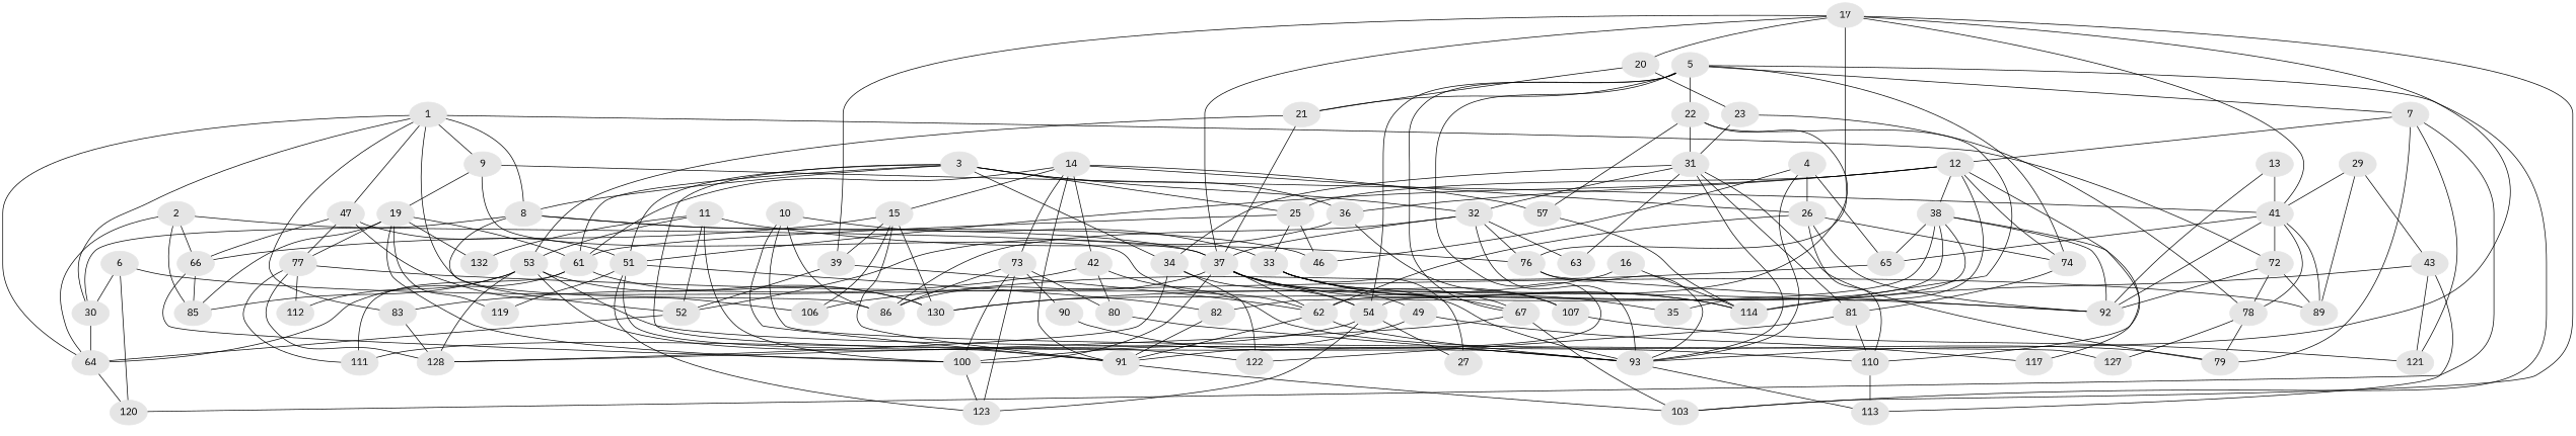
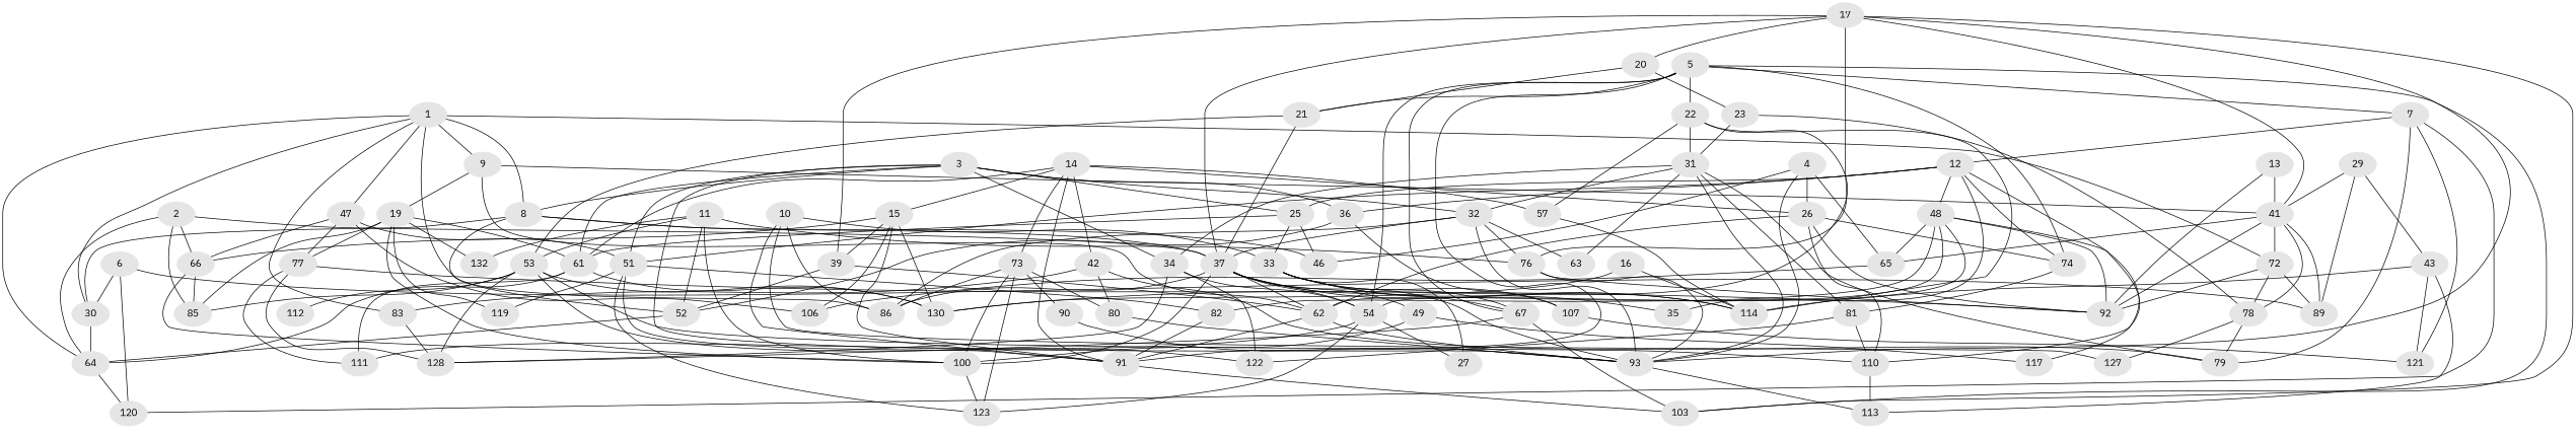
  graph {
    fontname="IBM Plex Sans"
    node [color=gray90 fontname="IBM Plex Sans" style=filled]
    edge [fontname="IBM Plex Sans"]
    1 [super="+102"]
    8 [super="+126"]
    9 [super="+50"]
    30
    47 [super="+70"]
    64 [super="+75"]
    72
    83
    86 [super="+96"]
    37 [super="+128"]
    46
    52
    19 [super="+58"]
    41 [super="+108"]
    62 [super="+69"]
    66 [super="+104"]
    51 [super="+105"]
    106 [super="+136"]
    77 [super="+98"]
    120 [super="+131"]
    89 [super="+99"]
    92 [super="+129"]
    78
    n24 [label=128 super="+135"]
    2 [super="+68"]
    85
    93 [super="+116"]
    54 [super="+95"]
    67
    100 [super="+134"]
    114
    49
    3 [super="+55"]
    25
    32 [super="+59"]
    34
    36 [super="+44"]
    61 [super="+71"]
    33 [super="+115"]
    76
    63
    122
    107
    91 [super="+133"]
    119
    82 [super="+124"]
    123
    130
    111
    113
    4 [super="+101"]
    26 [super="+40"]
    65
    74
    110
    5 [super="+109"]
    7
    21
    22 [super="+88"]
    103
    12 [super="+45"]
    79 [super="+125"]
    121
    53 [super="+87"]
    57
    31 [super="+56"]
    n67 [label=27]
    81
    6
    35
-   38 [super="+94"]
+   38 [super="+94" label=48]
    132
    10
    127
    11 [super="+27"]
    112
    117
    13
    14 [super="+28"]
    15 [super="+18"]
    42
    73
    39 [super="+84"]
    80
    90
    16
    17 [super="+60"]
    20
    23 [super="+48"]
    29
    43
    1 -- 8
    1 -- 9
    1 -- 30
    1 -- 47
    1 -- 64
    1 -- 72
    1 -- 83
    1 -- 86
    8 -- 30
    8 -- 37
    8 -- 46
    8 -- 52
    9 -- 19
    9 -- 41
    9 -- 62
    30 -- 64
    47 -- 66
    47 -- 51
    47 -- 106
    47 -- 77
    64 -- 120
    72 -- 89
    72 -- 92
    72 -- 78
    83 -- n24
    37 -- 86
    37 -- 62
    37 -- 93
    37 -- 54
    37 -- 67
    37 -- 100
    37 -- 114
    37 -- 49
    52 -- 64
    19 -- 77
    19 -- 85
    19 -- 100
    19 -- 61
    19 -- 119
    19 -- 132
    41 -- 72
    41 -- 89
    41 -- 92
    41 -- 78
    41 -- 65
    62 -- 93
    62 -- 91
    66 -- 85
    66 -- 100
    51 -- 91
    51 -- 119
    51 -- 82
    51 -- 123
    77 -- 92
    77 -- n24
    77 -- 111
-   77 -- 112
    78 -- 79
    78 -- 127
    2 -- 64
    2 -- 37
    2 -- 66
    2 -- 85
    93 -- 113
    54 -- 123
    54 -- 111
    54 -- n67
    67 -- n24
    67 -- 103
    100 -- 123
    49 -- 100
    49 -- 117
    3 -- 8
    3 -- 51
    3 -- 93
    3 -- 25
    3 -- 32
    3 -- 34
    3 -- 36
    3 -- 61
    25 -- 46
    25 -- 61
    25 -- 33
    32 -- 86
    32 -- 37
    32 -- 93
    32 -- 76
    32 -- 63
    34 -- n24
    34 -- 54
    34 -- 122
    36 -- 52
    36 -- 107
    61 -- 64
    61 -- 130
    61 -- 111
    33 -- 67
    33 -- 114
    33 -- 107
    33 -- n67
    33 -- 35
    76 -- 92
    76 -- 93
    107 -- 121
    91 -- 103
    82 -- 91
    4 -- 46
    4 -- 93
    4 -- 26
    4 -- 65 [weight=2]
    26 -- 62
    26 -- 92
    26 -- 74
    26 -- 110
    65 -- 106
    74 -- 81
    110 -- 113
    5 -- 54
    5 -- 67
    5 -- 91
    5 -- 74
    5 -- 7
    5 -- 21
    5 -- 22
    5 -- 103
    7 -- 120
    7 -- 12
    7 -- 79
    7 -- 121
    21 -- 37
    21 -- 53
    22 -- 114
    22 -- 130
    22 -- 57
    22 -- 31
    12 -- 51
    12 -- 25
    12 -- 36
    12 -- 74
    12 -- 110
    12 -- 35
    12 -- 38
    53 -- n24
    53 -- 85
    53 -- 122
    53 -- 130
    53 -- 110
    53 -- 112
    57 -- 114
    31 -- 93
    31 -- 32
    31 -- 34
    31 -- 63
    31 -- 79
    31 -- 81
    81 -- 122
    81 -- 110
    6 -- 30
    6 -- 120
    6 -- 89
    38 -- 62
    38 -- 92
    38 -- 54
    38 -- 82
    38 -- 65
    38 -- 117
    10 -- 86
    10 -- 33
    10 -- 91
    10 -- 127
    11 -- 52
    11 -- 100
    11 -- 76
    11 -- 53
    11 -- 132
    13 -- 41
    13 -- 92
    14 -- 61
    14 -- 91
    14 -- 26
    14 -- 57 [weight=2]
    14 -- 15
    14 -- 42
    14 -- 73
    15 -- 66
    15 -- 106
    15 -- 91
    15 -- 130
    15 -- 39
    42 -- 83
    42 -- 79
    42 -- 80
    73 -- 86
    73 -- 100
    73 -- 123
    73 -- 80
    73 -- 90
    39 -- 52
    39 -- 62
    80 -- 93
    90 -- 93
    16 -- 114
    16 -- 130
    17 -- 37
    17 -- 41
    17 -- 93
    17 -- 76
    17 -- 103
    17 -- 39
    17 -- 20
    20 -- 21
    20 -- 23
    23 -- 78
    23 -- 31
    29 -- 41
    29 -- 89
    29 -- 43
    43 -- 114
    43 -- 113
    43 -- 121
  }
